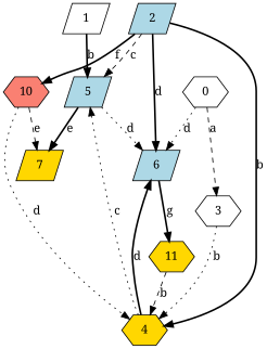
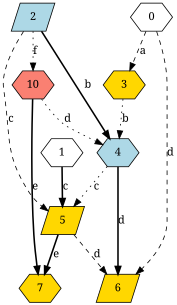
  strict digraph {
    fontname="Noto Serif"
    node [fillcolor=white fontname="Noto Serif" shape=hexagon style=filled]
    edge [fontname="Noto Serif" style=bold]
-   1 [shape=parallelogram]
-   5 [fillcolor=lightblue shape=parallelogram]
-   6 [fillcolor=lightblue shape=parallelogram]
-   7 [fillcolor=gold shape=parallelogram]
+   1
+   5 [fillcolor=gold shape=parallelogram]
+   6 [fillcolor=gold shape=parallelogram]
+   7 [fillcolor=gold]
    2 [fillcolor=lightblue shape=parallelogram]
-   4 [fillcolor=gold]
+   4 [fillcolor=lightblue]
    10 [fillcolor=salmon]
-   11 [fillcolor=gold]
-   3
+   3 [fillcolor=gold]
    0
-   1 -> 5 [label=b]
-   5 -> 6 [label=d style=dotted]
+   1 -> 5 [label=c]
+   5 -> 6 [label=d style=dashed]
    5 -> 7 [label=e]
-   6 -> 11 [label=g]
    2 -> 5 [label=c style=dashed]
-   2 -> 6 [label=d]
    2 -> 4 [label=b]
-   2 -> 10 [label=f]
+   2 -> 10 [label=f style=dotted]
    4 -> 5 [label=c style=dotted]
    4 -> 6 [label=d]
-   10 -> 7 [label=e style=dashed]
+   10 -> 7 [label=e]
    10 -> 4 [label=d style=dotted]
-   11 -> 4 [label=b style=dashed]
    3 -> 4 [label=b style=dotted]
-   0 -> 6 [label=d style=dotted]
+   0 -> 6 [label=d style=dashed]
    0 -> 3 [label=a style=dashed]
  }
